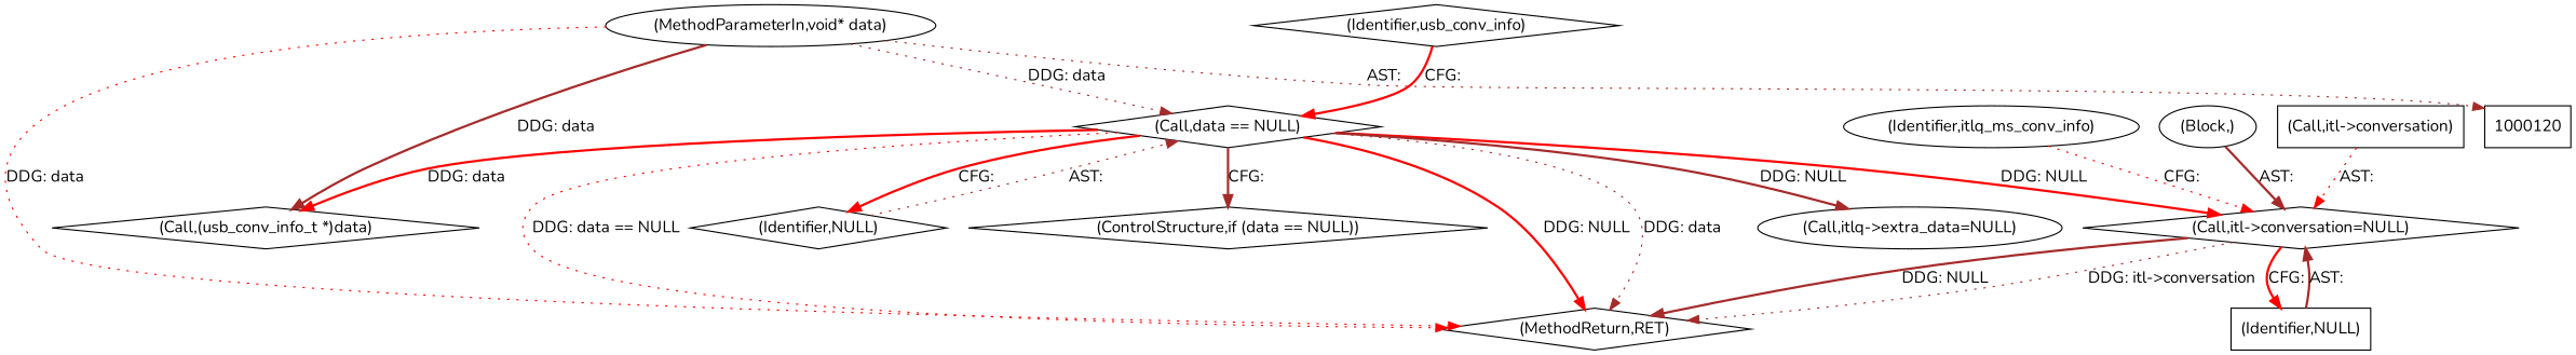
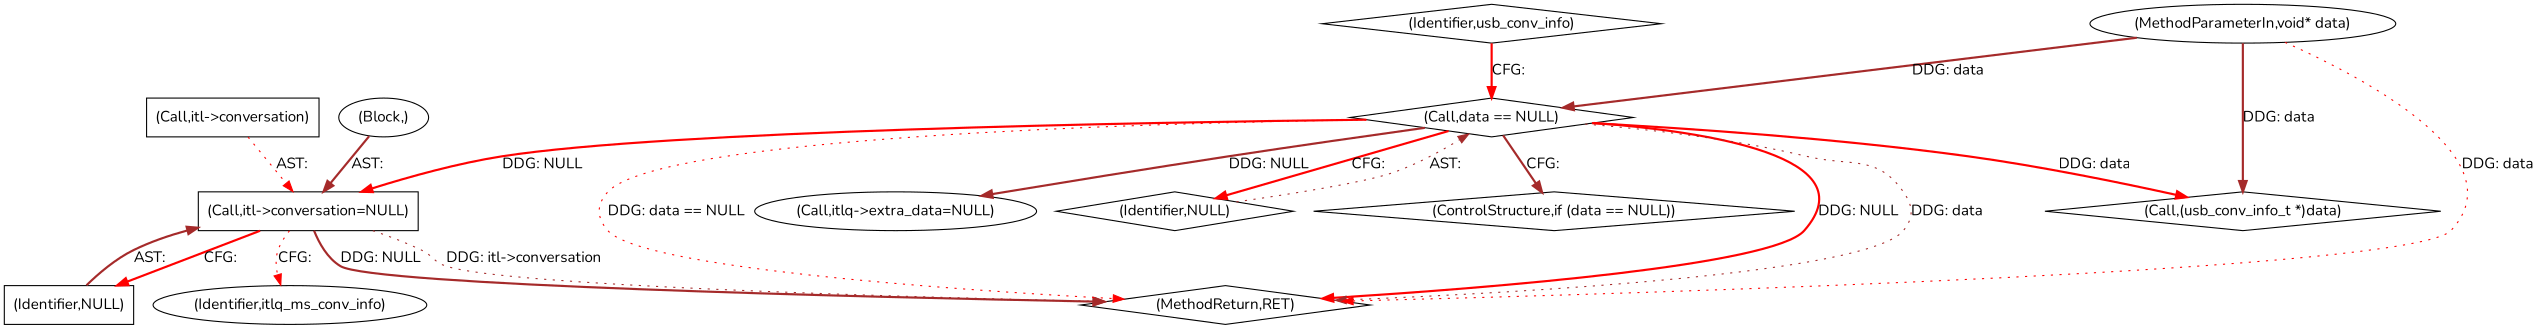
  digraph {
    fontname=Nunito
    node [fontname=Nunito shape=diamond]
    edge [color=brown fontname=Nunito style=bold]
-   n1 [label="(Call,itl->conversation=NULL)"]
+   n1 [label="(Call,itl->conversation=NULL)" shape=box]
    n2 [label="(Identifier,NULL)" shape=box]
    n3 [label="(MethodReturn,RET)"]
    n4 [label="(Block,)" shape=ellipse]
    n5 [label="(Call,data == NULL)"]
    n6 [label="(Call,itlq->extra_data=NULL)" shape=ellipse]
    n7 [label="(Identifier,NULL)"]
    n8 [label="(Call,(usb_conv_info_t *)data)"]
    n9 [label="(ControlStructure,if (data == NULL))"]
    n10 [label="(MethodParameterIn,void* data)" shape=ellipse]
-   1000120 [shape=box]
    n12 [label="(Call,itl->conversation)" shape=box]
    n13 [label="(Identifier,itlq_ms_conv_info)" shape=ellipse]
    n14 [label="(Identifier,usb_conv_info)"]
    n1 -> n2 [color=red label="CFG: "]
    n1 -> n3 [label="DDG: NULL"]
    n1 -> n3 [label="DDG: itl->conversation" style=dotted]
    n2 -> n1 [label="AST: "]
    n4 -> n1 [label="AST: "]
    n5 -> n1 [color=red label="DDG: NULL"]
    n5 -> n3 [color=red label="DDG: data == NULL" style=dotted]
    n5 -> n3 [color=red label="DDG: NULL"]
    n5 -> n3 [label="DDG: data" style=dotted]
    n5 -> n6 [label="DDG: NULL"]
    n5 -> n7 [color=red label="CFG: "]
    n5 -> n8 [color=red label="DDG: data"]
    n5 -> n9 [label="CFG: "]
    n7 -> n5 [label="AST: " style=dotted]
    n10 -> n3 [color=red label="DDG: data" style=dotted]
-   n10 -> n5 [label="DDG: data" style=dotted]
+   n10 -> n5 [label="DDG: data"]
    n10 -> n8 [label="DDG: data"]
-   n10 -> 1000120 [label="AST: " style=dotted]
    n12 -> n1 [color=red label="AST: " style=dotted]
-   n13 -> n1 [color=red label="CFG: " style=dotted]
+   n1 -> n13 [color=red label="CFG: " style=dotted]
    n14 -> n5 [color=red label="CFG: "]
  }
